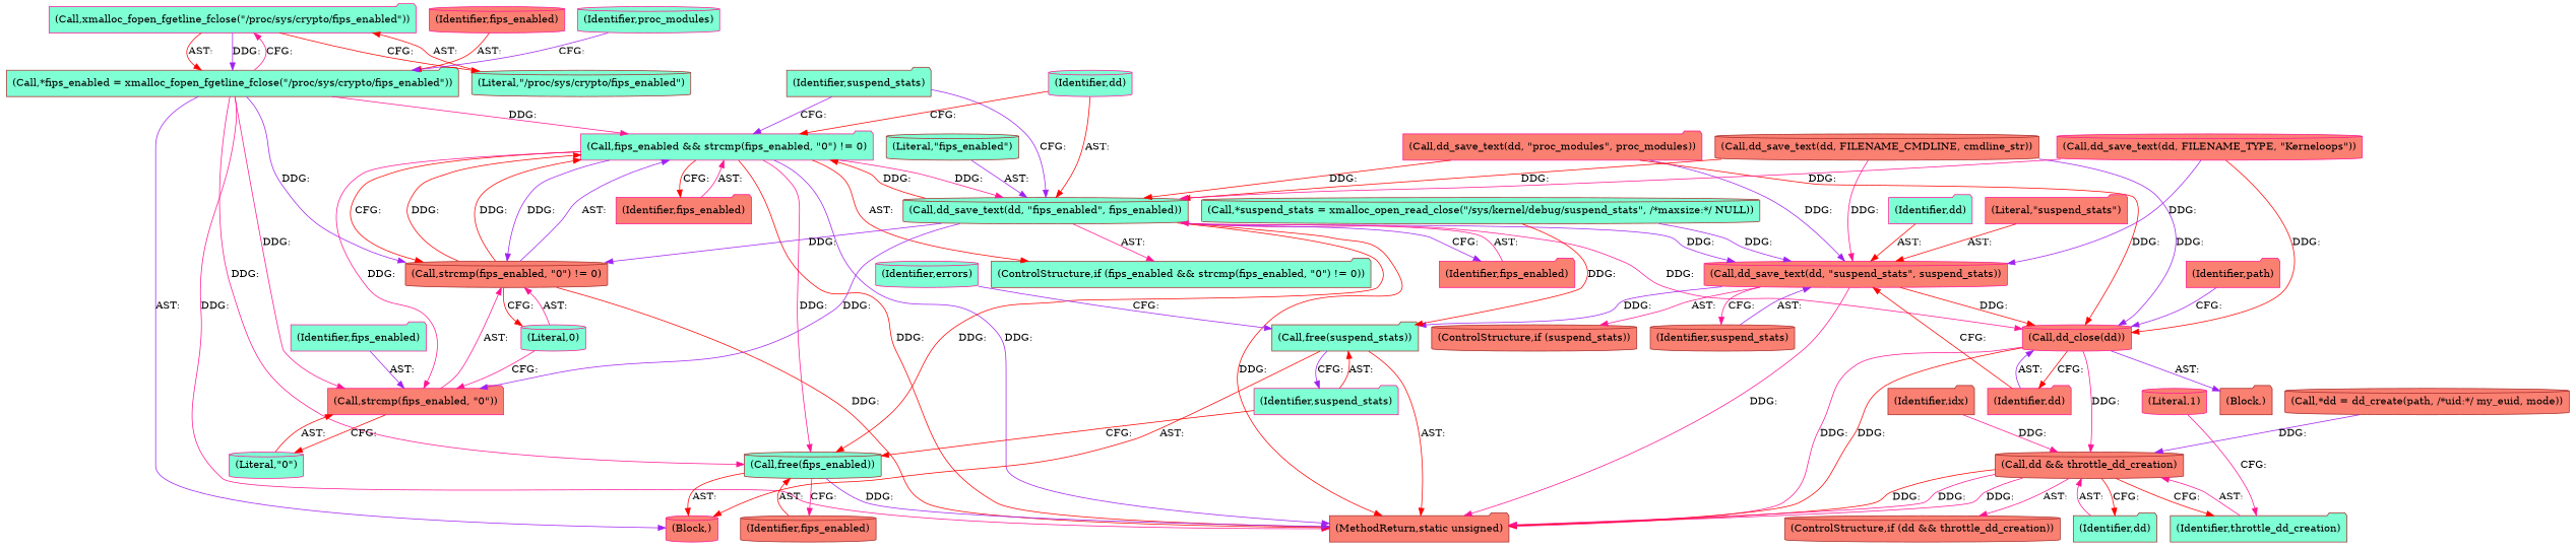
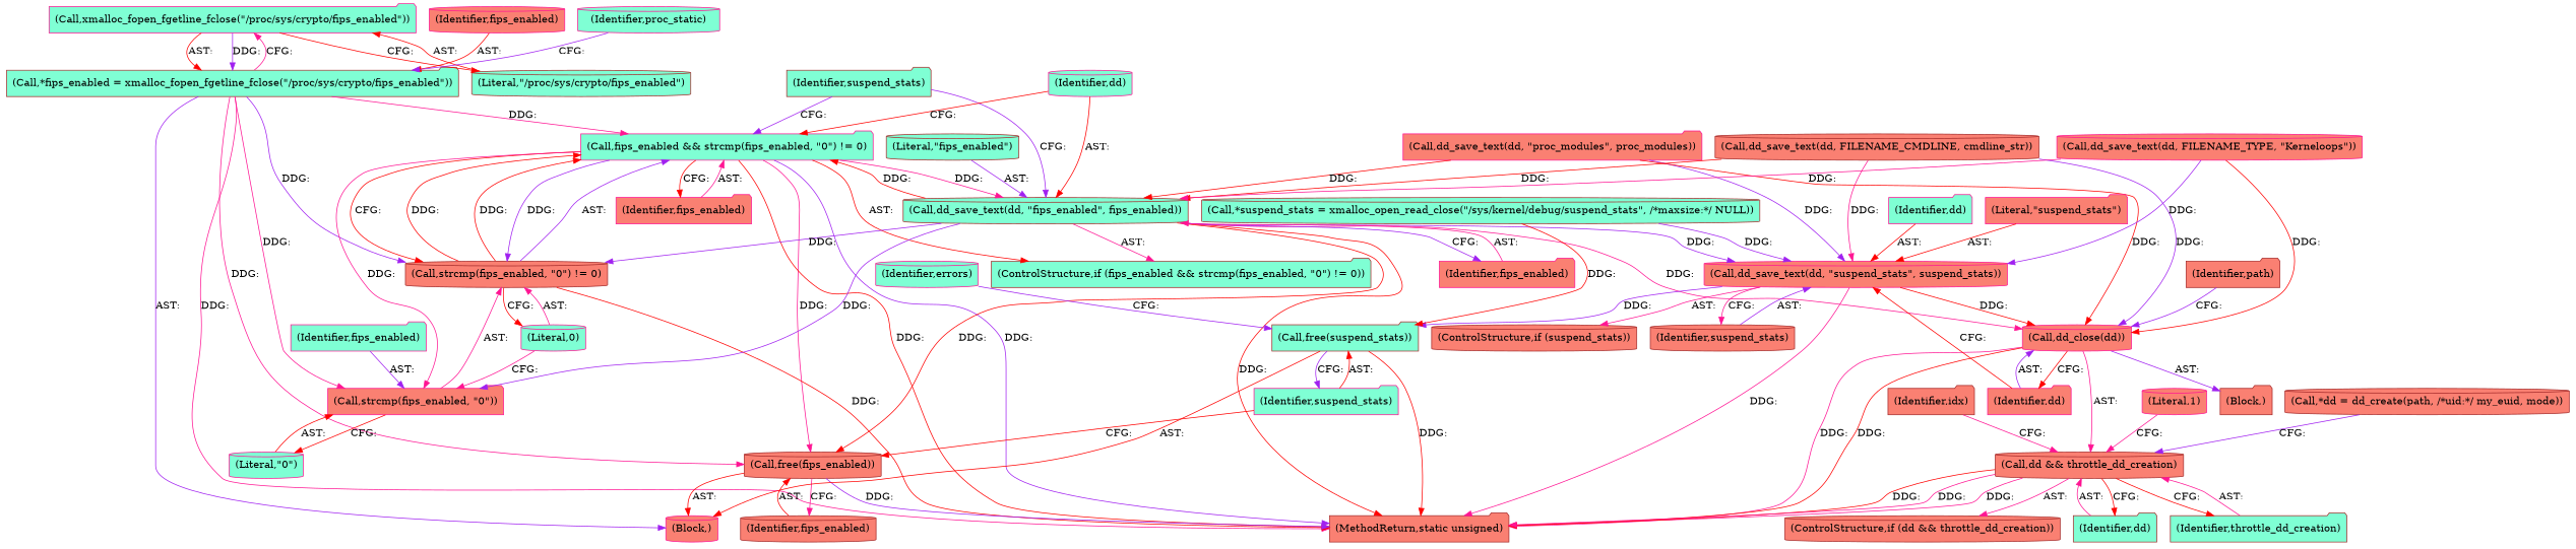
  digraph {
    node [color=brown fillcolor=salmon shape=cylinder style=filled]
    edge [color=red]
    n1 [color=deeppink fillcolor=aquamarine label="(Call,xmalloc_fopen_fgetline_fclose(\"/proc/sys/crypto/fips_enabled\"))" shape=folder]
    n2 [fillcolor=aquamarine label="(Call,*fips_enabled = xmalloc_fopen_fgetline_fclose(\"/proc/sys/crypto/fips_enabled\"))" shape=folder]
    n3 [fillcolor=aquamarine label="(Literal,\"/proc/sys/crypto/fips_enabled\")"]
    n4 [color=deeppink fillcolor=aquamarine label="(Call,fips_enabled && strcmp(fips_enabled, \"0\") != 0)" shape=folder]
    n5 [label="(Call,strcmp(fips_enabled, \"0\") != 0)"]
    n6 [color=deeppink label="(Call,strcmp(fips_enabled, \"0\"))" shape=folder]
-   n7 [fillcolor=aquamarine label="(Call,free(fips_enabled))"]
+   n7 [label="(Call,free(fips_enabled))"]
    n8 [label="(MethodReturn,static unsigned)" shape=folder]
    n9 [color=deeppink label="(Block,)"]
    n10 [fillcolor=aquamarine label="(Call,dd_save_text(dd, \"fips_enabled\", fips_enabled))"]
    n11 [fillcolor=aquamarine label="(ControlStructure,if (fips_enabled && strcmp(fips_enabled, \"0\") != 0))" shape=folder]
    n12 [color=deeppink label="(Identifier,fips_enabled)" shape=folder]
    n13 [color=deeppink fillcolor=aquamarine label="(Literal,0)"]
    n14 [color=deeppink fillcolor=aquamarine label="(Literal,\"0\")"]
    n15 [label="(Identifier,fips_enabled)"]
    n16 [color=deeppink label="(Call,dd_save_text(dd, \"suspend_stats\", suspend_stats))"]
    n17 [color=deeppink label="(Call,dd_close(dd))"]
    n18 [color=deeppink label="(Identifier,fips_enabled)" shape=folder]
    n19 [fillcolor=aquamarine label="(Call,free(suspend_stats))" shape=folder]
    n20 [label="(ControlStructure,if (suspend_stats))"]
    n21 [label="(Identifier,suspend_stats)"]
    n22 [label="(Call,dd && throttle_dd_creation)"]
    n23 [color=deeppink label="(Identifier,dd)" shape=folder]
    n24 [label="(Block,)" shape=folder]
    n25 [color=deeppink fillcolor=aquamarine label="(Identifier,suspend_stats)" shape=folder]
    n26 [label="(ControlStructure,if (dd && throttle_dd_creation))"]
    n27 [fillcolor=aquamarine label="(Identifier,dd)" shape=folder]
    n28 [fillcolor=aquamarine label="(Identifier,throttle_dd_creation)" shape=folder]
    n29 [fillcolor=aquamarine label="(Call,*suspend_stats = xmalloc_open_read_close(\"/sys/kernel/debug/suspend_stats\", /*maxsize:*/ NULL))"]
    n30 [color=deeppink label="(Literal,1)"]
    n31 [color=deeppink fillcolor=aquamarine label="(Identifier,dd)" shape=folder]
    n32 [color=deeppink label="(Call,dd_save_text(dd, \"proc_modules\", proc_modules))" shape=folder]
    n33 [color=deeppink fillcolor=aquamarine label="(Identifier,errors)"]
    n34 [label="(Call,*dd = dd_create(path, /*uid:*/ my_euid, mode))"]
    n35 [label="(Call,dd_save_text(dd, FILENAME_CMDLINE, cmdline_str))"]
    n36 [label="(Identifier,idx)" shape=folder]
    n37 [fillcolor=aquamarine label="(Identifier,suspend_stats)" shape=folder]
-   n38 [color=deeppink label="(Identifier,path)" shape=folder]
+   n38 [label="(Identifier,path)" shape=folder]
    n39 [fillcolor=aquamarine label="(Literal,\"fips_enabled\")"]
    n40 [color=deeppink fillcolor=aquamarine label="(Identifier,fips_enabled)" shape=folder]
    n41 [color=deeppink label="(Literal,\"suspend_stats\")" shape=folder]
    n42 [color=deeppink label="(Identifier,fips_enabled)"]
    n43 [color=deeppink fillcolor=aquamarine label="(Identifier,dd)"]
-   n44 [color=deeppink fillcolor=aquamarine label="(Identifier,proc_modules)"]
+   n44 [color=deeppink fillcolor=aquamarine label="(Identifier,proc_static)"]
    n45 [color=deeppink label="(Call,dd_save_text(dd, FILENAME_TYPE, \"Kerneloops\"))"]
    n1 -> n2 [label="AST: "]
    n1 -> n2 [color=purple label="DDG: "]
    n1 -> n3 [label="CFG: "]
    n2 -> n1 [color=deeppink label="CFG: "]
    n2 -> n4 [color=deeppink label="DDG: "]
    n2 -> n5 [color=purple label="DDG: "]
    n2 -> n6 [color=deeppink label="DDG: "]
    n2 -> n7 [color=deeppink label="DDG: "]
    n2 -> n8 [color=deeppink label="DDG: "]
    n2 -> n9 [color=purple label="AST: "]
    n3 -> n1 [label="AST: "]
    n4 -> n5 [label="CFG: "]
    n4 -> n5 [color=purple label="DDG: "]
    n4 -> n6 [color=deeppink label="DDG: "]
    n4 -> n7 [color=deeppink label="DDG: "]
    n4 -> n8 [label="DDG: "]
    n4 -> n8 [color=purple label="DDG: "]
    n4 -> n10 [color=deeppink label="DDG: "]
    n4 -> n11 [label="AST: "]
    n4 -> n12 [label="CFG: "]
    n5 -> n4 [color=purple label="AST: "]
    n5 -> n4 [label="DDG: "]
    n5 -> n4 [label="DDG: "]
    n5 -> n8 [label="DDG: "]
    n5 -> n13 [label="CFG: "]
    n6 -> n5 [color=deeppink label="AST: "]
    n6 -> n14 [label="CFG: "]
    n7 -> n8 [color=purple label="DDG: "]
    n7 -> n9 [label="AST: "]
    n7 -> n15 [color=deeppink label="CFG: "]
    n10 -> n4 [label="DDG: "]
    n10 -> n5 [color=purple label="DDG: "]
    n10 -> n6 [color=purple label="DDG: "]
    n10 -> n7 [label="DDG: "]
    n10 -> n8 [label="DDG: "]
    n10 -> n11 [color=deeppink label="AST: "]
    n10 -> n16 [color=purple label="DDG: "]
    n10 -> n17 [color=deeppink label="DDG: "]
    n10 -> n18 [color=purple label="CFG: "]
    n12 -> n4 [color=deeppink label="AST: "]
    n13 -> n5 [color=deeppink label="AST: "]
    n13 -> n6 [color=deeppink label="CFG: "]
    n14 -> n6 [label="AST: "]
    n15 -> n7 [label="AST: "]
    n16 -> n8 [color=deeppink label="DDG: "]
    n16 -> n17 [label="DDG: "]
    n16 -> n19 [color=purple label="DDG: "]
    n16 -> n20 [color=deeppink label="AST: "]
    n16 -> n21 [color=deeppink label="CFG: "]
    n17 -> n8 [color=deeppink label="DDG: "]
    n17 -> n8 [label="DDG: "]
-   n17 -> n22 [color=deeppink label="DDG: "]
+   n17 -> n22 [color=deeppink label="AST: "]
    n17 -> n23 [label="CFG: "]
    n17 -> n24 [color=purple label="AST: "]
    n18 -> n10 [color=deeppink label="AST: "]
-   n19 -> n8 [label="AST: "]
+   n19 -> n8 [label="DDG: "]
    n19 -> n9 [label="AST: "]
    n19 -> n25 [color=purple label="CFG: "]
    n21 -> n16 [color=purple label="AST: "]
    n22 -> n8 [color=deeppink label="DDG: "]
    n22 -> n8 [label="DDG: "]
    n22 -> n8 [color=deeppink label="DDG: "]
    n22 -> n26 [color=deeppink label="AST: "]
    n22 -> n27 [label="CFG: "]
    n22 -> n28 [label="CFG: "]
    n23 -> n16 [label="CFG: "]
    n23 -> n17 [color=purple label="AST: "]
    n25 -> n7 [label="CFG: "]
    n25 -> n19 [label="AST: "]
    n27 -> n22 [color=deeppink label="AST: "]
    n28 -> n22 [color=deeppink label="AST: "]
    n29 -> n16 [color=purple label="DDG: "]
    n29 -> n19 [label="DDG: "]
-   n30 -> n28 [color=deeppink label="CFG: "]
+   n30 -> n22 [color=deeppink label="CFG: "]
    n31 -> n16 [label="AST: "]
    n32 -> n10 [label="DDG: "]
    n32 -> n16 [color=purple label="DDG: "]
    n32 -> n17 [label="DDG: "]
    n33 -> n19 [color=purple label="CFG: "]
-   n34 -> n22 [color=purple label="DDG: "]
+   n34 -> n22 [color=purple label="CFG: "]
    n35 -> n10 [label="DDG: "]
    n35 -> n16 [color=deeppink label="DDG: "]
    n35 -> n17 [color=purple label="DDG: "]
-   n36 -> n22 [color=deeppink label="DDG: "]
+   n36 -> n22 [color=deeppink label="CFG: "]
    n37 -> n4 [color=purple label="CFG: "]
    n37 -> n10 [color=purple label="CFG: "]
    n38 -> n17 [color=purple label="CFG: "]
    n39 -> n10 [color=purple label="AST: "]
    n40 -> n6 [color=purple label="AST: "]
    n41 -> n16 [label="AST: "]
    n42 -> n2 [label="AST: "]
    n43 -> n4 [label="CFG: "]
    n43 -> n10 [label="AST: "]
    n44 -> n2 [color=purple label="CFG: "]
    n45 -> n10 [color=deeppink label="DDG: "]
    n45 -> n16 [color=purple label="DDG: "]
    n45 -> n17 [label="DDG: "]
  }
